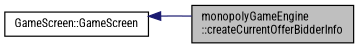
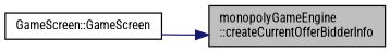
  digraph {
    rankdir=RL
    fontname="Roboto Condensed"
    node [color=black fontname="Roboto Condensed" fontsize=10 shape=record style=filled]
    n1 [fillcolor=grey75 fontcolor=black height=0.2 label="monopolyGameEngine\l::createCurrentOfferBidderInfo" width=0.4]
    n2 [fillcolor=white height=0.2 label="GameScreen::GameScreen" width=0.4]
-   n2 -> n1 [color=midnightblue dir=back fontname="Roboto Condensed" fontsize=10 labelfontname=Helvetica labelfontsize=10 style=solid]
+   n1 -> n2 [color=midnightblue dir=back fontname="Roboto Condensed" fontsize=10 labelfontname=Helvetica labelfontsize=10 style=solid]
  }
